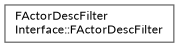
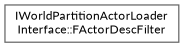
  digraph {
    rankdir=LR
    fontname=Lato
-   n1 [color=grey40 fillcolor=white fontname=Lato fontsize=10 height=0.2 label="FActorDescFilter\lInterface::FActorDescFilter" shape=box style=filled width=0.4]
+   n1 [color=grey40 fillcolor=white fontname=Lato fontsize=10 height=0.2 label="IWorldPartitionActorLoader\lInterface::FActorDescFilter" shape=box style=filled width=0.4]
  }
